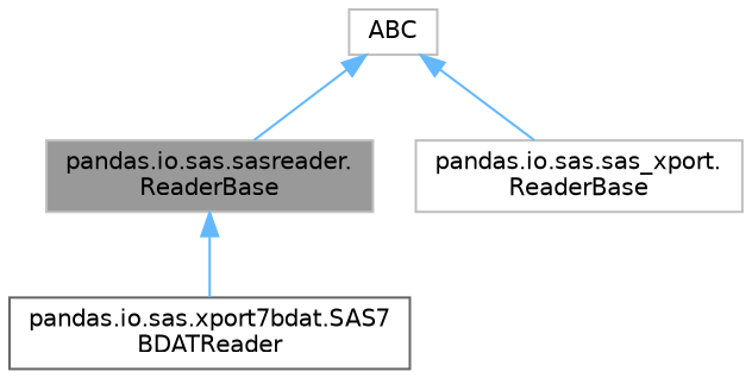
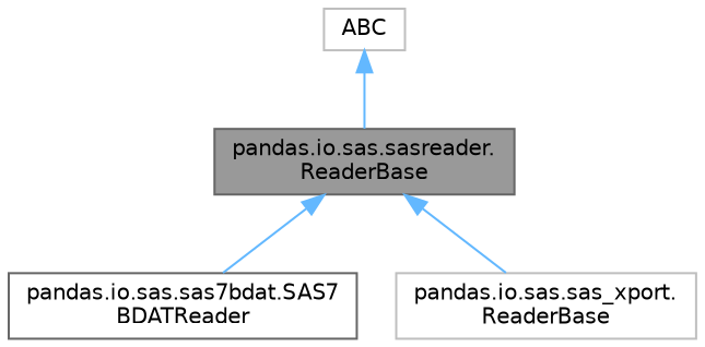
  digraph {
    node [color=gray40 fillcolor=white fontname=Helvetica fontsize=10 shape=box style=filled]
    edge [color=steelblue1 dir=back fontname=Helvetica fontsize=10 labelfontname=Helvetica labelfontsize=10 style=solid]
-   n1 [color=grey75 fillcolor=grey60 fontcolor=black height=0.2 label="pandas.io.sas.sasreader.\lReaderBase" width=0.4]
-   n2 [height=0.2 label="pandas.io.sas.xport7bdat.SAS7\lBDATReader" width=0.4]
+   n1 [fillcolor=grey60 fontcolor=black height=0.2 label="pandas.io.sas.sasreader.\lReaderBase" width=0.4]
+   n2 [height=0.2 label="pandas.io.sas.sas7bdat.SAS7\lBDATReader" width=0.4]
    n3 [color=grey75 height=0.2 label="pandas.io.sas.sas_xport.\lReaderBase" width=0.4]
    n4 [color=grey75 height=0.2 label=ABC width=0.4]
    n1 -> n2
-   n4 -> n3
+   n1 -> n3
    n4 -> n1
  }
